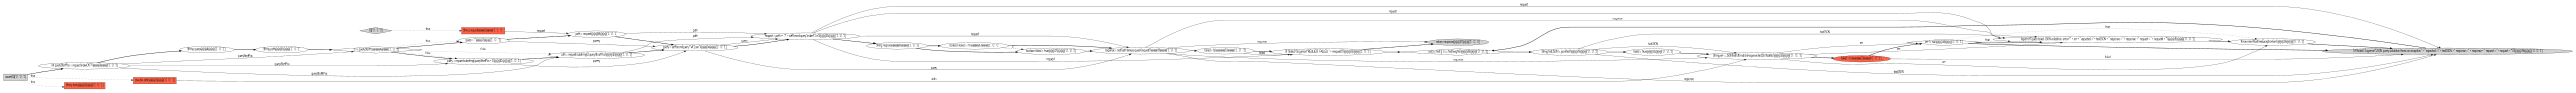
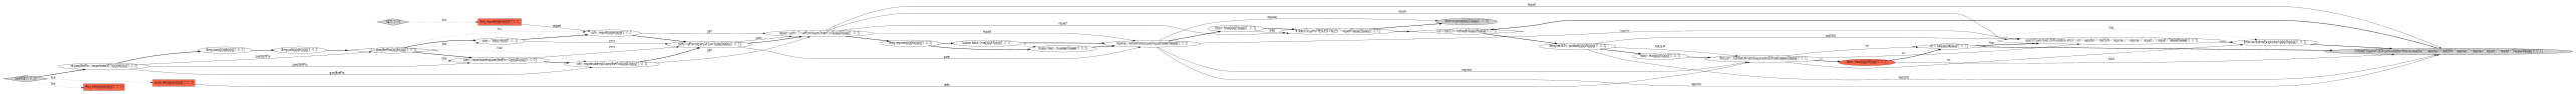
  digraph {
    fontname="Comic Neue"
    rankdir=LR
    node [fillcolor=white fontname="Comic Neue" shape=ellipse style=filled]
    edge [fontname="Comic Neue" style=bold]
    n1 [label="{if (failed) {log.error(\"REQUEST FAILED: \" + request)}}@@@22@@@['1', '0', '1']"]
    n2 [label="null == test || 0 == test.length()@@@28@@@['0', '0', '1']" shape=diamond]
    n3 [fillcolor=lightgray label="return response@@@27@@@['1', '0', '0']"]
    n4 [label="String testJSON = json(test)@@@29@@@['0', '0', '1']"]
    n5 [label="request = path + '?' + setParam(query,\"indent\",\"on\")@@@15@@@['1', '0', '1']"]
    n6 [label="log.error(\"query failed JSON validation. error=\" + err + \" expected =\" + testJSON + \" response = \" + response + \" request = \" + request + \"\")@@@35@@@['0', '0', '1']"]
    n7 [label="response = restTestHarness.query(request)@@@19@@@['1', '0', '1']"]
    n8 [fillcolor=lightgray label="{if (failed) {log.error(\"JSON query validation threw an exception.\" + \" expected =\" + testJSON + \" response = \" + response + \" request = \" + request + \"\")}}@@@39@@@['0', '0', '1']"]
    n9 [label="String response@@@16@@@['1', '0', '1']"]
    n10 [label="throw new RuntimeException(err)@@@36@@@['0', '0', '1']"]
    n11 [label="String err = JSONTestUtil.match(response,testJSON,delta)@@@32@@@['0', '0', '1']"]
    n12 [label="failed = false@@@20@@@['1', '0', '1']"]
    n13 [label="boolean failed = true@@@17@@@['1', '0', '0']"]
    n14 [label="boolean failed = true@@@17@@@['0', '0', '1']"]
    n15 [label="err != null@@@34@@@['0', '0', '1']" shape=diamond]
    n16 [fillcolor=tomato label="failed = false@@@33@@@['0', '0', '1']"]
-   n17 [fillcolor=lightgray label="assertJQ['0', '0', '1']" shape=box]
+   n17 [fillcolor=lightgray label="assertJQ['0', '0', '1']" shape=diamond]
    n18 [fillcolor=tomato label="double delta@@@2@@@['0', '0', '1']" shape=box]
    n19 [fillcolor=tomato label="String tests@@@2@@@['0', '0', '1']" shape=box]
    n20 [label="int queryStartPos = request.indexOf('?')@@@3@@@['1', '0', '1']"]
    n21 [label="path = request.substring(0,queryStartPos)@@@12@@@['1', '0', '1']"]
    n22 [label="-1 == queryStartPos@@@6@@@['1', '0', '1']" shape=diamond]
    n23 [label="String query@@@4@@@['1', '0', '1']"]
    n24 [label="query = request.substring(queryStartPos + 1)@@@11@@@['1', '0', '1']"]
    n25 [label="failed = true@@@31@@@['0', '0', '1']"]
    n26 [fillcolor=lightgray label="JQ['0', '1', '0']" shape=diamond]
    n27 [fillcolor=tomato label="String request@@@2@@@['1', '1', '0']" shape=box]
    n28 [label="path = request@@@8@@@['1', '0', '1']"]
    n29 [label="query = setParam(query,\"wt\",\"json\")@@@14@@@['1', '0', '1']"]
    n30 [label="String path@@@5@@@['1', '0', '1']"]
    n31 [label="query = \"\"@@@7@@@['1', '0', '1']"]
    n1 -> n2
    n1 -> n3
    n2 -> n4
    n4 -> n6 [label=testJSON style=solid]
    n4 -> n8 [label=testJSON style=solid]
    n4 -> n11 [label=testJSON style=solid]
    n4 -> n25
    n5 -> n1 [label=request style=solid]
    n5 -> n6 [label=request style=solid]
    n5 -> n7 [label=request style=solid]
    n5 -> n8 [label=request style=solid]
    n5 -> n9
    n6 -> n10
    n7 -> n3 [label=response style=solid]
    n7 -> n6 [label=response style=solid]
    n7 -> n8 [label=response style=solid]
    n7 -> n11 [label=response style=solid]
    n7 -> n12
    n8 -> n2
    n9 -> n13
    n9 -> n14
    n10 -> n8
    n11 -> n6 [label=err style=solid]
    n11 -> n10 [label=err style=solid]
    n11 -> n15 [label=err style=solid]
    n11 -> n16
    n12 -> n1
    n12 -> n1 [label=failed style=solid]
    n13 -> n7
    n13 -> n14 [label=0 style=dashed]
    n14 -> n7
    n15 -> n6
    n15 -> n6 [label=true style=dotted]
    n15 -> n8
    n15 -> n10 [label=true style=dotted]
    n16 -> n8 [label=failed style=solid]
    n16 -> n15
    n17 -> n18 [label=true style=dotted]
    n17 -> n19 [label=true style=dotted]
    n17 -> n20
    n18 -> n11 [label=delta style=solid]
    n20 -> n21 [label=queryStartPos style=solid]
    n20 -> n22 [label=queryStartPos style=solid]
    n20 -> n23
    n20 -> n24 [label=queryStartPos style=solid]
    n21 -> n5 [label=path style=solid]
    n21 -> n29
    n22 -> n21 [label=false style=dotted]
    n22 -> n24 [label=false style=dotted]
    n22 -> n24
+   n22 -> n28 [label=true style=dotted]
    n22 -> n31
    n22 -> n31 [label=true style=dotted]
    n23 -> n30
    n24 -> n21
    n24 -> n29 [label=query style=solid]
    n25 -> n11
    n26 -> n27 [label=true style=dotted]
    n27 -> n28 [label=request style=solid]
    n28 -> n5 [label=path style=solid]
    n28 -> n29
    n29 -> n5
    n29 -> n5 [label=query style=solid]
    n29 -> n7 [label=query style=solid]
    n30 -> n22
    n31 -> n28
    n31 -> n29 [label=query style=solid]
  }
